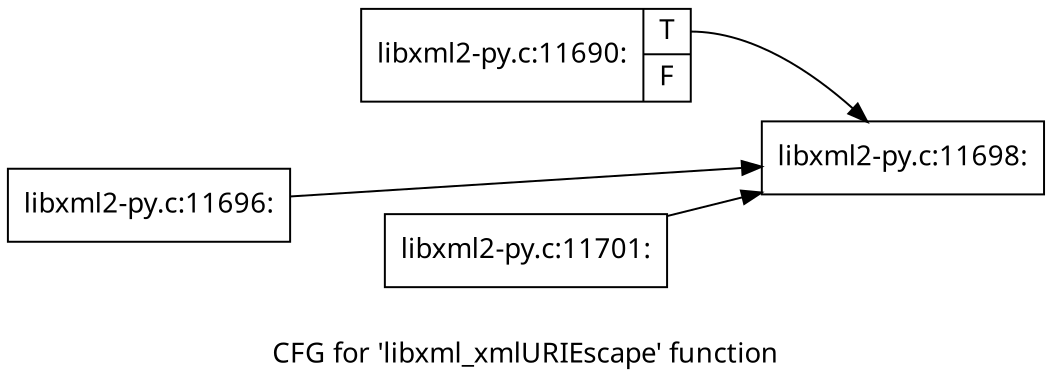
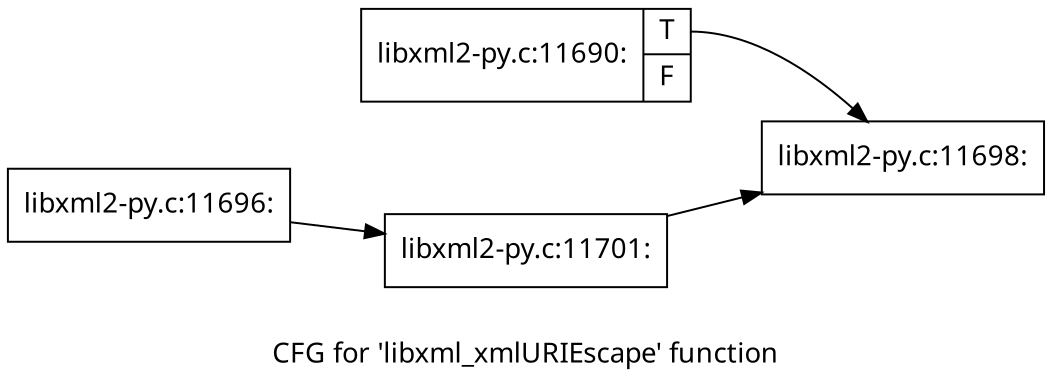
  digraph {
    fontname="Noto Sans"
    label="CFG for 'libxml_xmlURIEscape' function"
    rankdir=LR
    node [fontname="Noto Sans" shape=record]
    edge [fontname="Noto Sans"]
    n1 [label="{libxml2-py.c:11690:|{<s0>T|<s1>F}}"]
    n2 [label="{libxml2-py.c:11698:}"]
    n3 [label="{libxml2-py.c:11696:}"]
    n4 [label="{libxml2-py.c:11701:}"]
    n1 -> n2 [tailport=s0]
-   n3 -> n2
+   n3 -> n4
    n4 -> n2
  }
